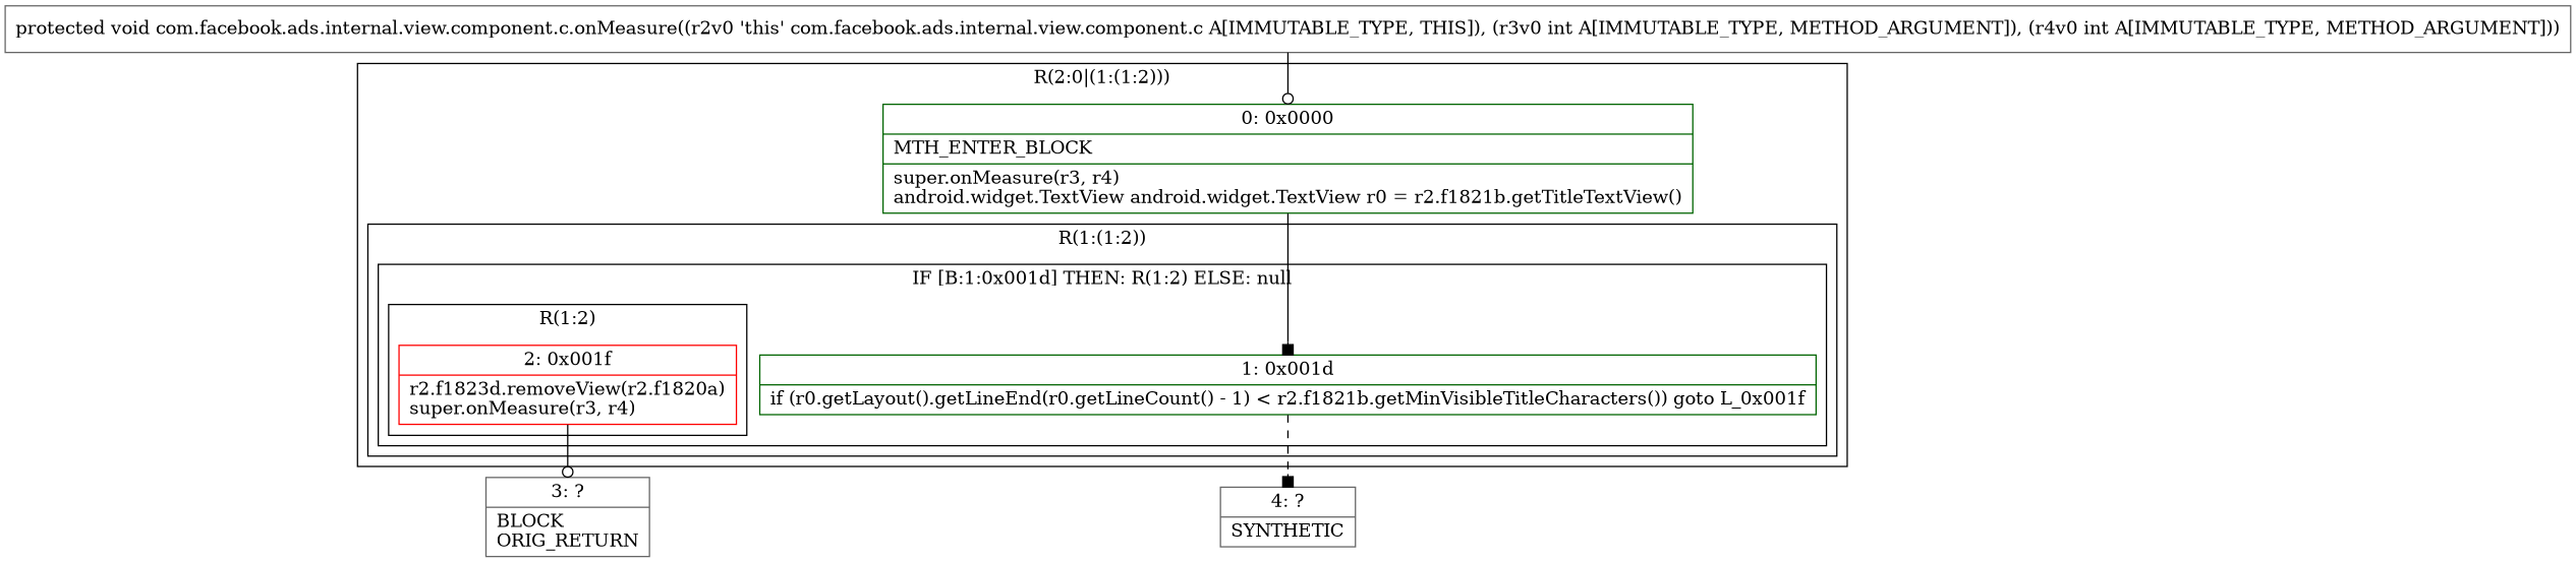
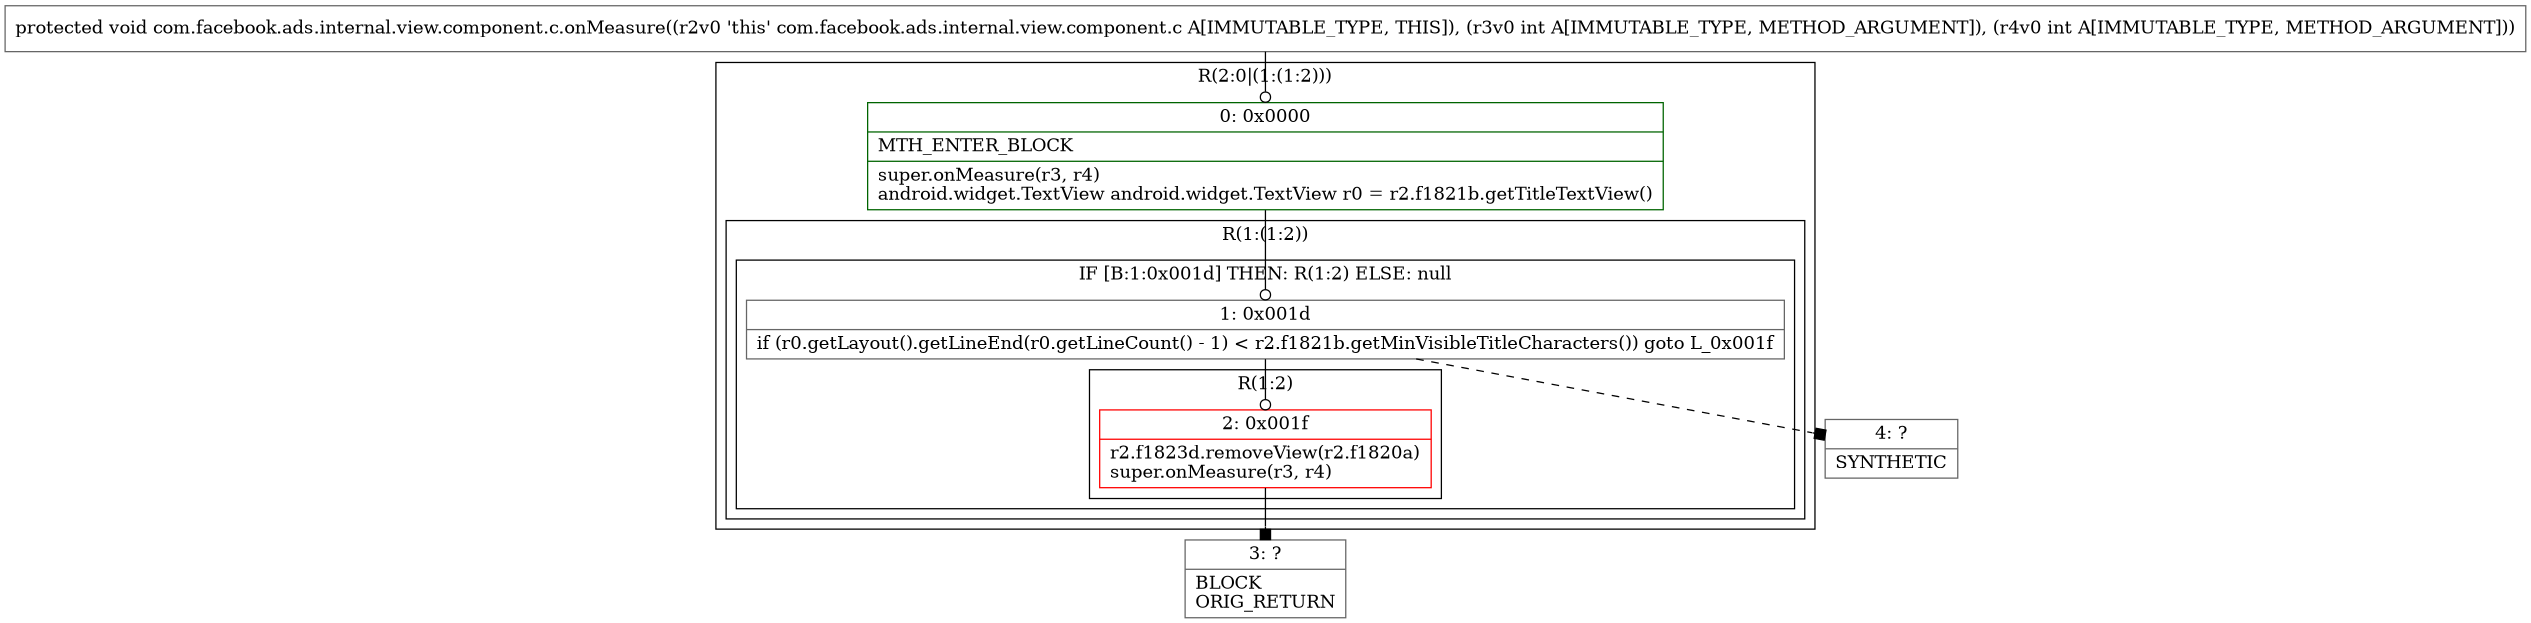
  digraph {
    node [color=gray40 shape=record]
    edge [arrowhead=box]
    n1 [color=red label="{2\:\ 0x001f|r2.f1823d.removeView(r2.f1820a)\lsuper.onMeasure(r3, r4)\l}"]
-   n2 [color=darkgreen label="{1\:\ 0x001d|if (r0.getLayout().getLineEnd(r0.getLineCount() \- 1) \< r2.f1821b.getMinVisibleTitleCharacters()) goto L_0x001f\l}"]
+   n2 [label="{1\:\ 0x001d|if (r0.getLayout().getLineEnd(r0.getLineCount() \- 1) \< r2.f1821b.getMinVisibleTitleCharacters()) goto L_0x001f\l}"]
    n3 [color=darkgreen label="{0\:\ 0x0000|MTH_ENTER_BLOCK\l|super.onMeasure(r3, r4)\landroid.widget.TextView android.widget.TextView r0 = r2.f1821b.getTitleTextView()\l}"]
    n4 [label="{3\:\ ?|BLOCK\lORIG_RETURN\l}"]
    n5 [label="{4\:\ ?|SYNTHETIC\l}"]
    n6 [label="{protected void com.facebook.ads.internal.view.component.c.onMeasure((r2v0 'this' com.facebook.ads.internal.view.component.c A[IMMUTABLE_TYPE, THIS]), (r3v0 int A[IMMUTABLE_TYPE, METHOD_ARGUMENT]), (r4v0 int A[IMMUTABLE_TYPE, METHOD_ARGUMENT])) }"]
    subgraph cluster_1 {
      label="R(2:0|(1:(1:2)))"
      n3
      subgraph cluster_2 {
        label="R(1:(1:2))"
        subgraph cluster_3 {
          label="IF [B:1:0x001d] THEN: R(1:2) ELSE: null"
          n2
          subgraph cluster_4 {
            label="R(1:2)"
            n1
          }
        }
      }
    }
-   n1 -> n4 [arrowhead=odot]
+   n1 -> n4
+   n2 -> n1 [arrowhead=odot]
    n2 -> n5 [style=dashed]
-   n3 -> n2
+   n3 -> n2 [arrowhead=odot]
    n6 -> n3 [arrowhead=odot]
  }
